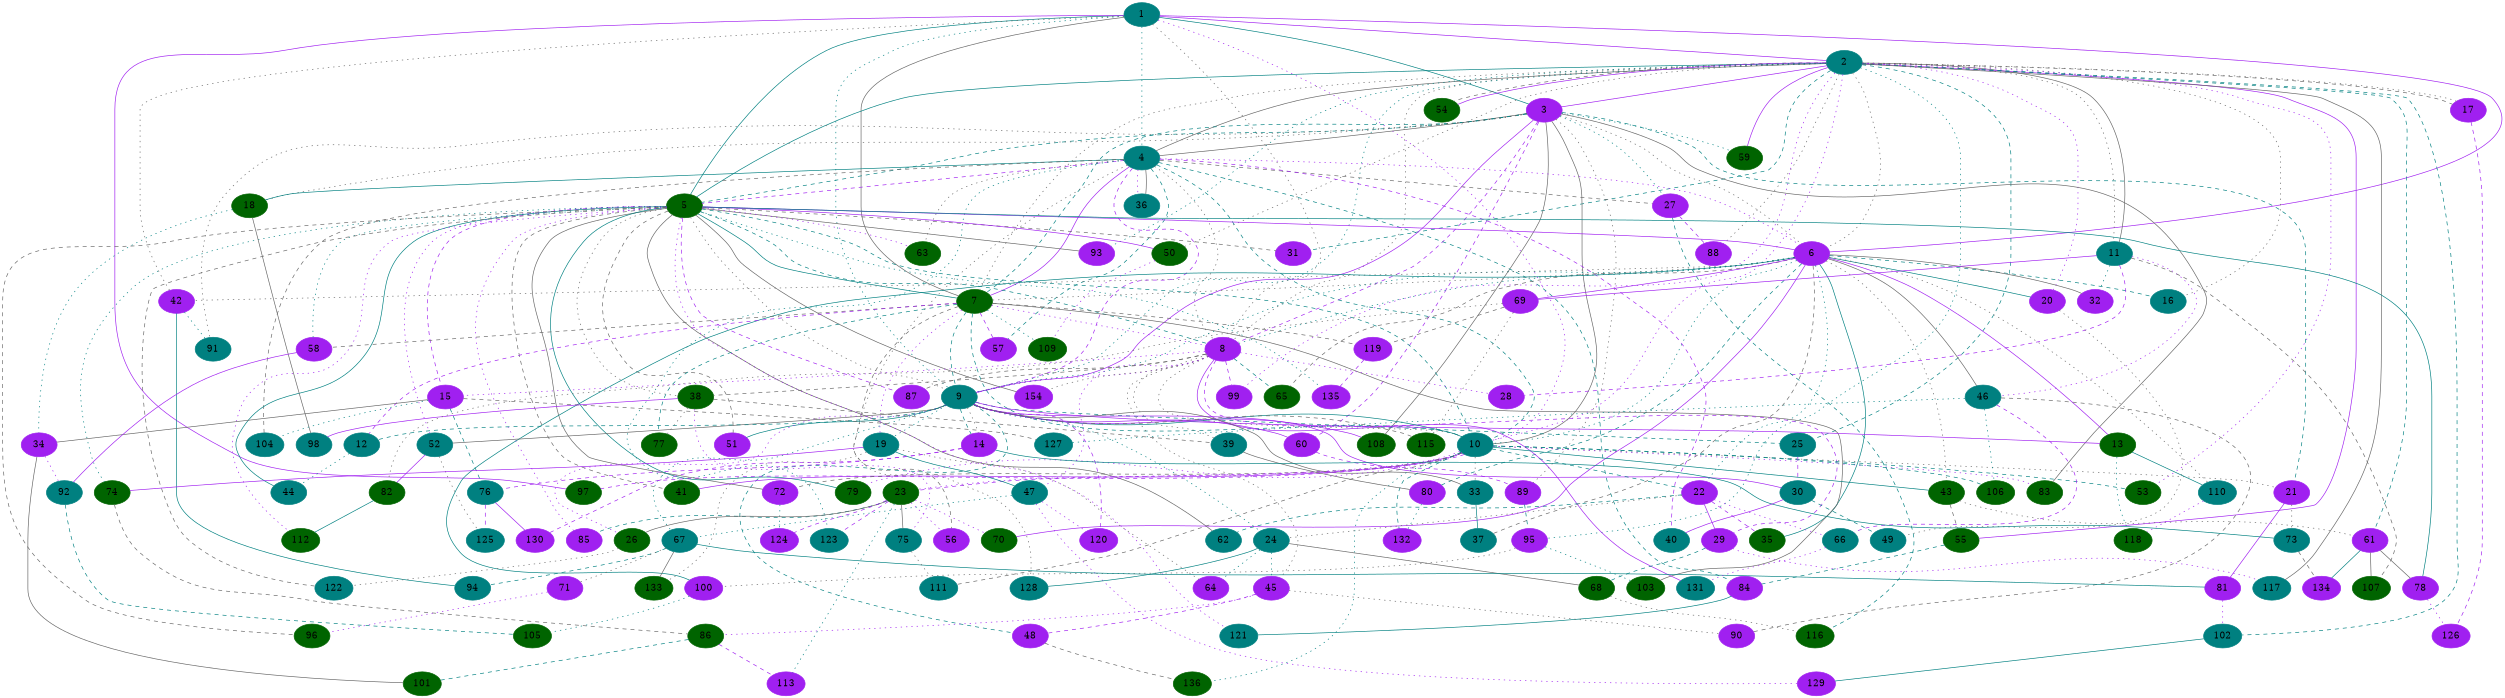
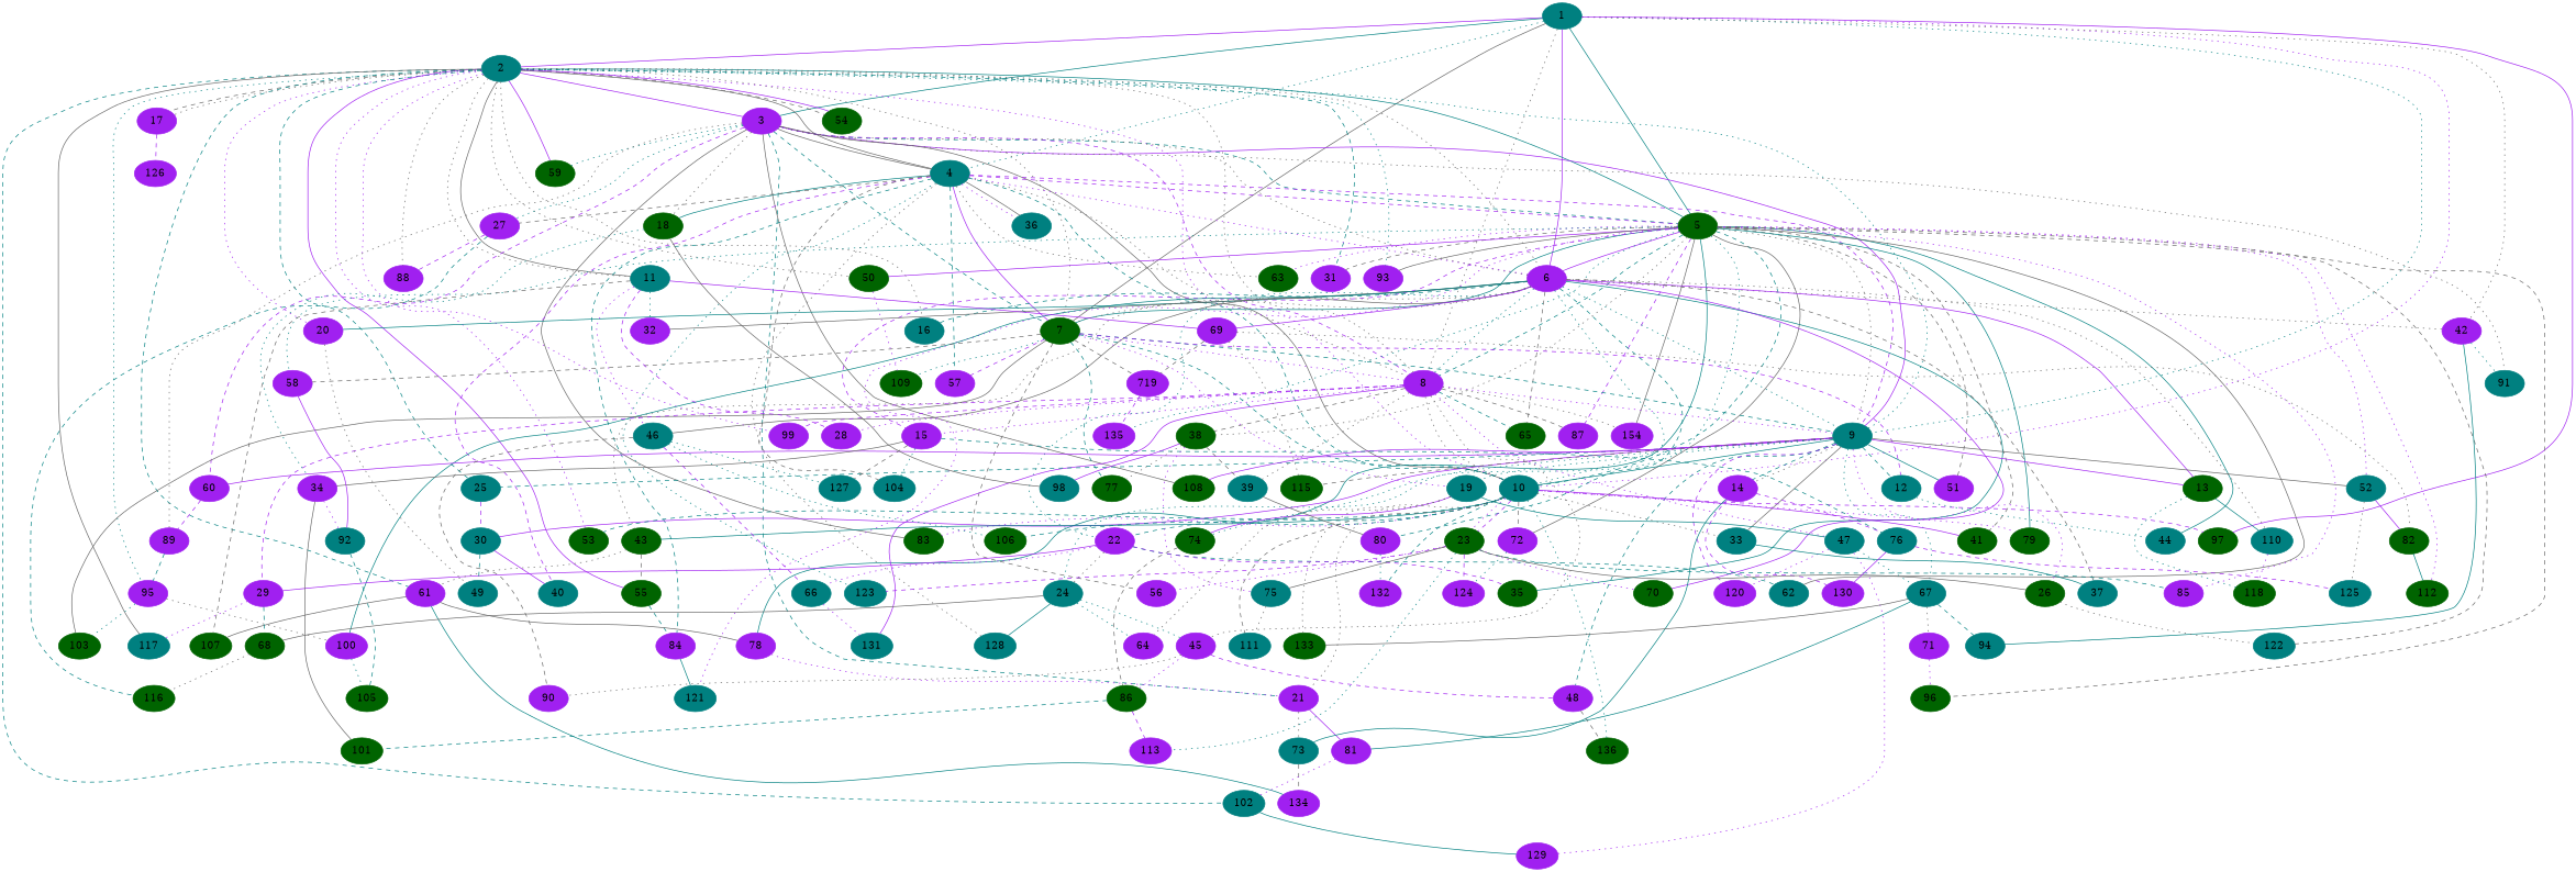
  graph {
    node [color=purple style=filled]
    edge [color=gray40 style=dotted]
    1 [color=teal]
    2 [color=teal]
    3
    4 [color=teal]
    5 [color=darkgreen]
    6
    7 [color=darkgreen]
    8
    9 [color=teal]
    10 [color=teal]
    42
    97 [color=darkgreen]
    11 [color=teal]
    16 [color=teal]
    17
    20
    25 [color=teal]
    31
    50 [color=darkgreen]
    53 [color=darkgreen]
    54 [color=darkgreen]
    55 [color=darkgreen]
    59 [color=darkgreen]
    61
    88
    93
    95
    99
    102 [color=teal]
    117 [color=teal]
    18 [color=darkgreen]
    21
    27
    60
    83 [color=darkgreen]
    89
    91 [color=teal]
    108 [color=darkgreen]
    36 [color=teal]
    40 [color=teal]
    57
    63 [color=darkgreen]
    84
    104 [color=teal]
    123 [color=teal]
    128 [color=teal]
    15
    38 [color=darkgreen]
    41 [color=darkgreen]
    44 [color=teal]
    51
    52 [color=teal]
    58
    62 [color=teal]
    72
    74 [color=darkgreen]
    78
    79 [color=darkgreen]
    85
    87
    96 [color=darkgreen]
    112 [color=darkgreen]
    n63 [label=154]
    121 [color=teal]
    122 [color=teal]
    135
    13 [color=darkgreen]
    22
    32
    35 [color=darkgreen]
    37 [color=teal]
    43 [color=darkgreen]
    46 [color=teal]
    65 [color=darkgreen]
    69
    70 [color=darkgreen]
    80
    100
    110 [color=teal]
    12 [color=teal]
    19 [color=teal]
    56
    77 [color=darkgreen]
    103 [color=darkgreen]
    109 [color=darkgreen]
-   119
+   119 [label=719]
    28
    29
    39 [color=teal]
    45
    47 [color=teal]
    131 [color=teal]
    14
    24 [color=teal]
    26 [color=darkgreen]
    30 [color=teal]
    33 [color=teal]
    48
    67 [color=teal]
    115 [color=darkgreen]
    120
    23 [color=darkgreen]
    106 [color=darkgreen]
    111 [color=teal]
    132
    136 [color=darkgreen]
    94 [color=teal]
    107 [color=darkgreen]
    126
    49 [color=teal]
    134
    129
    34
    98 [color=teal]
    73 [color=teal]
    81
    116 [color=darkgreen]
    76 [color=teal]
    127 [color=teal]
    75 [color=teal]
    82 [color=darkgreen]
    125 [color=teal]
    92 [color=teal]
    124
    86 [color=darkgreen]
    118 [color=darkgreen]
    66 [color=teal]
    90
    105 [color=darkgreen]
    64
    133 [color=darkgreen]
    68 [color=darkgreen]
    130
    71
    113
    101 [color=darkgreen]
    1 -- 2 [color=purple style=solid]
    1 -- 3 [color=teal style=solid]
    1 -- 4 [color=teal]
    1 -- 5 [color=teal style=solid]
    1 -- 6 [color=purple style=solid]
    1 -- 7 [style=solid]
    1 -- 8
    1 -- 9 [color=teal]
    1 -- 10 [color=purple]
    1 -- 42
    1 -- 97 [color=purple style=solid]
    2 -- 3 [color=purple style=solid]
    2 -- 4 [style=solid]
    2 -- 5 [color=teal style=solid]
    2 -- 6
    2 -- 7
    2 -- 8
    2 -- 9 [color=teal]
    2 -- 10 [color=purple]
    2 -- 11
    2 -- 11 [style=solid]
    2 -- 16
    2 -- 17 [style=dashed]
    2 -- 17
    2 -- 20 [color=purple]
    2 -- 25 [color=teal style=dashed]
    2 -- 31 [color=teal style=dashed]
    2 -- 50
    2 -- 53 [color=purple]
    2 -- 54 [style=dashed]
    2 -- 54 [color=purple style=solid]
    2 -- 55 [color=purple style=solid]
    2 -- 59 [color=purple style=solid]
    2 -- 61 [color=teal style=dashed]
    2 -- 88
    2 -- 93 [color=teal]
    2 -- 95 [color=teal]
    2 -- 99 [color=purple]
    2 -- 102 [color=teal style=dashed]
    2 -- 117 [style=solid]
    3 -- 4 [style=solid]
    3 -- 5 [color=teal style=dashed]
    3 -- 6
    3 -- 7 [color=teal style=dashed]
    3 -- 8 [color=purple style=dashed]
    3 -- 9 [color=purple style=solid]
    3 -- 10 [style=solid]
    3 -- 59 [color=teal]
    3 -- 18
    3 -- 21 [color=teal style=dashed]
    3 -- 27 [color=teal]
    3 -- 60 [color=purple style=dashed]
    3 -- 83 [style=solid]
    3 -- 89
    3 -- 91
    3 -- 108 [style=solid]
    4 -- 5 [color=purple style=dashed]
    4 -- 6 [color=purple]
    4 -- 7 [color=purple style=solid]
    4 -- 8
    4 -- 9 [color=purple style=dashed]
    4 -- 10 [color=teal style=dashed]
    4 -- 18 [color=teal style=solid]
    4 -- 27 [style=dashed]
    4 -- 36 [color=purple]
    4 -- 36 [style=solid]
    4 -- 40 [color=purple style=dashed]
    4 -- 57 [color=teal style=dashed]
    4 -- 63
    4 -- 84 [color=teal style=dashed]
    4 -- 104 [style=dashed]
    4 -- 123 [color=teal]
    4 -- 128
    5 -- 6 [color=purple style=solid]
    5 -- 7 [color=teal style=solid]
    5 -- 8 [color=teal style=dashed]
    5 -- 9
    5 -- 10 [color=teal style=dashed]
    5 -- 31 [style=dashed]
    5 -- 50 [color=purple style=solid]
    5 -- 93 [style=solid]
    5 -- 63 [color=purple]
    5 -- 15 [color=purple style=dashed]
    5 -- 38
    5 -- 41 [style=dashed]
    5 -- 44 [color=teal style=solid]
    5 -- 51 [style=dashed]
    5 -- 52 [color=purple]
    5 -- 58 [color=teal]
    5 -- 62 [style=solid]
    5 -- 72 [style=solid]
    5 -- 74 [color=teal]
    5 -- 78 [color=teal style=solid]
    5 -- 79 [color=teal style=solid]
    5 -- 85 [color=purple]
    5 -- 87 [color=purple style=dashed]
    5 -- 96 [style=dashed]
    5 -- 112 [color=purple]
    5 -- n63 [style=solid]
    5 -- 121 [color=purple]
    5 -- 122 [style=dashed]
    5 -- 135 [color=teal]
    6 -- 7
    6 -- 8 [color=teal]
    6 -- 9 [color=teal]
    6 -- 10 [color=teal]
    6 -- 42
    6 -- 16 [color=teal style=dashed]
    6 -- 20 [color=teal style=solid]
    6 -- 13 [color=purple style=solid]
    6 -- 22 [color=teal]
    6 -- 32 [style=solid]
    6 -- 35 [color=teal style=solid]
    6 -- 37 [style=dashed]
    6 -- 43
    6 -- 46 [style=solid]
    6 -- 65 [style=dashed]
    6 -- 69 [color=purple style=solid]
    6 -- 70 [color=purple style=solid]
    6 -- 80 [color=teal style=dashed]
    6 -- 100 [color=teal style=solid]
    6 -- 110
    7 -- 8 [color=purple]
    7 -- 9 [color=teal style=dashed]
    7 -- 10 [color=teal style=dashed]
    7 -- 57 [color=purple style=dashed]
    7 -- 58 [style=dashed]
    7 -- 12 [color=purple style=dashed]
    7 -- 19 [color=purple]
    7 -- 56 [style=dashed]
    7 -- 77 [color=teal style=dashed]
    7 -- 103 [style=solid]
    7 -- 109 [color=teal]
    7 -- 119 [style=dashed]
    8 -- 9 [color=purple]
    8 -- 10
    8 -- 99 [color=purple style=dashed]
    8 -- 15 [color=purple]
    8 -- 38 [style=dashed]
    8 -- 87 [style=dashed]
    8 -- n63
    8 -- 65 [color=teal style=dashed]
    8 -- 28 [color=purple]
    8 -- 29 [color=purple style=dashed]
    8 -- 39
    8 -- 45
    8 -- 47 [color=purple]
    8 -- 131 [color=purple style=solid]
    9 -- 10 [color=teal style=solid]
    9 -- 25 [color=teal style=dashed]
    9 -- 60 [color=purple style=solid]
    9 -- 108 [color=purple style=solid]
    9 -- 51 [color=teal style=solid]
    9 -- 52 [style=solid]
    9 -- 13 [color=purple style=solid]
    9 -- 12 [color=teal style=dashed]
    9 -- 19 [color=teal]
    9 -- 14 [color=teal style=dashed]
    9 -- 14
    9 -- 24 [color=teal]
    9 -- 26 [color=purple]
    9 -- 30 [color=purple style=solid]
    9 -- 33 [style=solid]
    9 -- 48 [color=teal style=dashed]
    9 -- 67 [color=teal]
    9 -- 115 [style=dashed]
    9 -- 120 [color=purple style=dashed]
    10 -- 97 [color=purple style=dashed]
    10 -- 53 [color=teal style=dashed]
    10 -- 21
    10 -- 83 [color=purple]
    10 -- 41 [color=purple style=solid]
    10 -- 72 [style=dashed]
    10 -- 79 [color=purple]
    10 -- 22 [color=teal style=dashed]
    10 -- 43 [color=teal style=solid]
    10 -- 33
    10 -- 23 [color=purple]
    10 -- 23 [color=purple style=dashed]
    10 -- 106 [color=teal style=dashed]
    10 -- 111 [style=dashed]
    10 -- 132 [color=teal style=dashed]
    10 -- 136 [color=teal]
    42 -- 91 [color=teal]
    42 -- 94 [color=teal style=solid]
    11 -- 32 [color=teal]
    11 -- 46 [color=purple]
    11 -- 69 [color=purple style=solid]
    11 -- 28 [color=purple style=dashed]
    11 -- 107 [style=dashed]
    17 -- 126 [color=purple style=dashed]
    20 -- 49
    25 -- 30 [color=purple style=dashed]
    50 -- 109 [color=purple]
    55 -- 84 [color=teal style=dashed]
    61 -- 78 [style=solid]
    61 -- 107 [style=solid]
    61 -- 134 [color=teal style=solid]
    95 -- 100
    95 -- 103 [color=teal]
    102 -- 129 [color=teal style=solid]
    18 -- 34 [color=teal]
    18 -- 98 [style=solid]
    21 -- 73
    21 -- 81 [color=purple style=solid]
    27 -- 88 [color=purple style=dashed]
    27 -- 116 [color=teal style=dashed]
    60 -- 89 [color=purple style=dashed]
    89 -- 95 [color=teal style=dashed]
    84 -- 121 [color=teal style=solid]
    15 -- 104 [color=teal]
    15 -- 34 [style=solid]
    15 -- 76 [color=teal style=dashed]
    15 -- 127 [style=dashed]
    38 -- 77
    38 -- 39 [style=dashed]
    38 -- 98 [color=purple style=solid]
    38 -- 75 [color=purple]
    52 -- 82 [color=purple style=solid]
    52 -- 125
    58 -- 92 [color=purple style=solid]
    72 -- 124 [color=teal]
    74 -- 86 [style=dashed]
-   78 -- 126 [color=purple]
+   78 -- 21 [color=purple]
    13 -- 110 [color=teal style=solid]
    13 -- 118 [color=teal]
    22 -- 62 [color=teal style=dashed]
    22 -- 35 [color=purple style=dashed]
    22 -- 29 [color=purple style=solid]
    22 -- 24
    22 -- 66 [color=purple]
    43 -- 55 [style=dashed]
    43 -- 61
    46 -- 106 [color=teal]
    46 -- 127 [color=teal]
    46 -- 66 [color=purple style=dashed]
    46 -- 90 [style=dashed]
    69 -- 119 [style=dashed]
    69 -- 115
    69 -- 82
    80 -- 132 [color=teal]
    100 -- 105 [color=teal]
    110 -- 118 [color=purple]
    12 -- 44 [color=teal]
    19 -- 74 [color=purple style=solid]
    19 -- 47 [color=teal style=solid]
    19 -- 64
    19 -- 133
    119 -- 135 [color=purple style=dashed]
    29 -- 117 [color=purple]
    29 -- 68 [color=teal style=dashed]
    39 -- 80 [style=solid]
    45 -- 48 [color=purple style=dashed]
    45 -- 86 [color=purple]
    45 -- 90
    47 -- 67 [color=teal]
    47 -- 120 [color=purple]
    47 -- 129 [color=purple]
    14 -- 73 [color=teal style=solid]
    14 -- 76 [color=purple style=dashed]
    14 -- 130 [color=purple style=dashed]
    24 -- 128 [color=teal style=solid]
    24 -- 45 [color=teal]
    24 -- 64 [color=teal]
    24 -- 68 [style=solid]
    26 -- 122
    30 -- 40 [color=purple style=solid]
    30 -- 49 [color=teal style=dashed]
    33 -- 37 [color=teal style=solid]
    48 -- 136 [style=dashed]
    67 -- 94 [color=teal style=dashed]
    67 -- 81 [color=teal style=solid]
    67 -- 133 [style=solid]
    67 -- 71
    23 -- 123 [color=purple style=dashed]
    23 -- 85 [color=teal style=dashed]
    23 -- 70 [color=purple]
    23 -- 56 [color=purple]
    23 -- 26 [style=solid]
    23 -- 75 [style=solid]
    23 -- 124 [color=purple style=dashed]
    23 -- 113 [color=teal]
    34 -- 92 [color=purple]
    34 -- 101 [style=solid]
    73 -- 134 [style=dashed]
    81 -- 102 [color=purple]
    76 -- 125 [color=purple style=dashed]
    76 -- 130 [color=purple style=solid]
    75 -- 111
    82 -- 112 [color=teal style=solid]
    92 -- 105 [color=teal style=dashed]
    86 -- 113 [color=purple style=dashed]
    86 -- 101 [color=teal style=dashed]
    66 -- 131 [color=purple]
    68 -- 116
    71 -- 96 [color=purple]
  }
